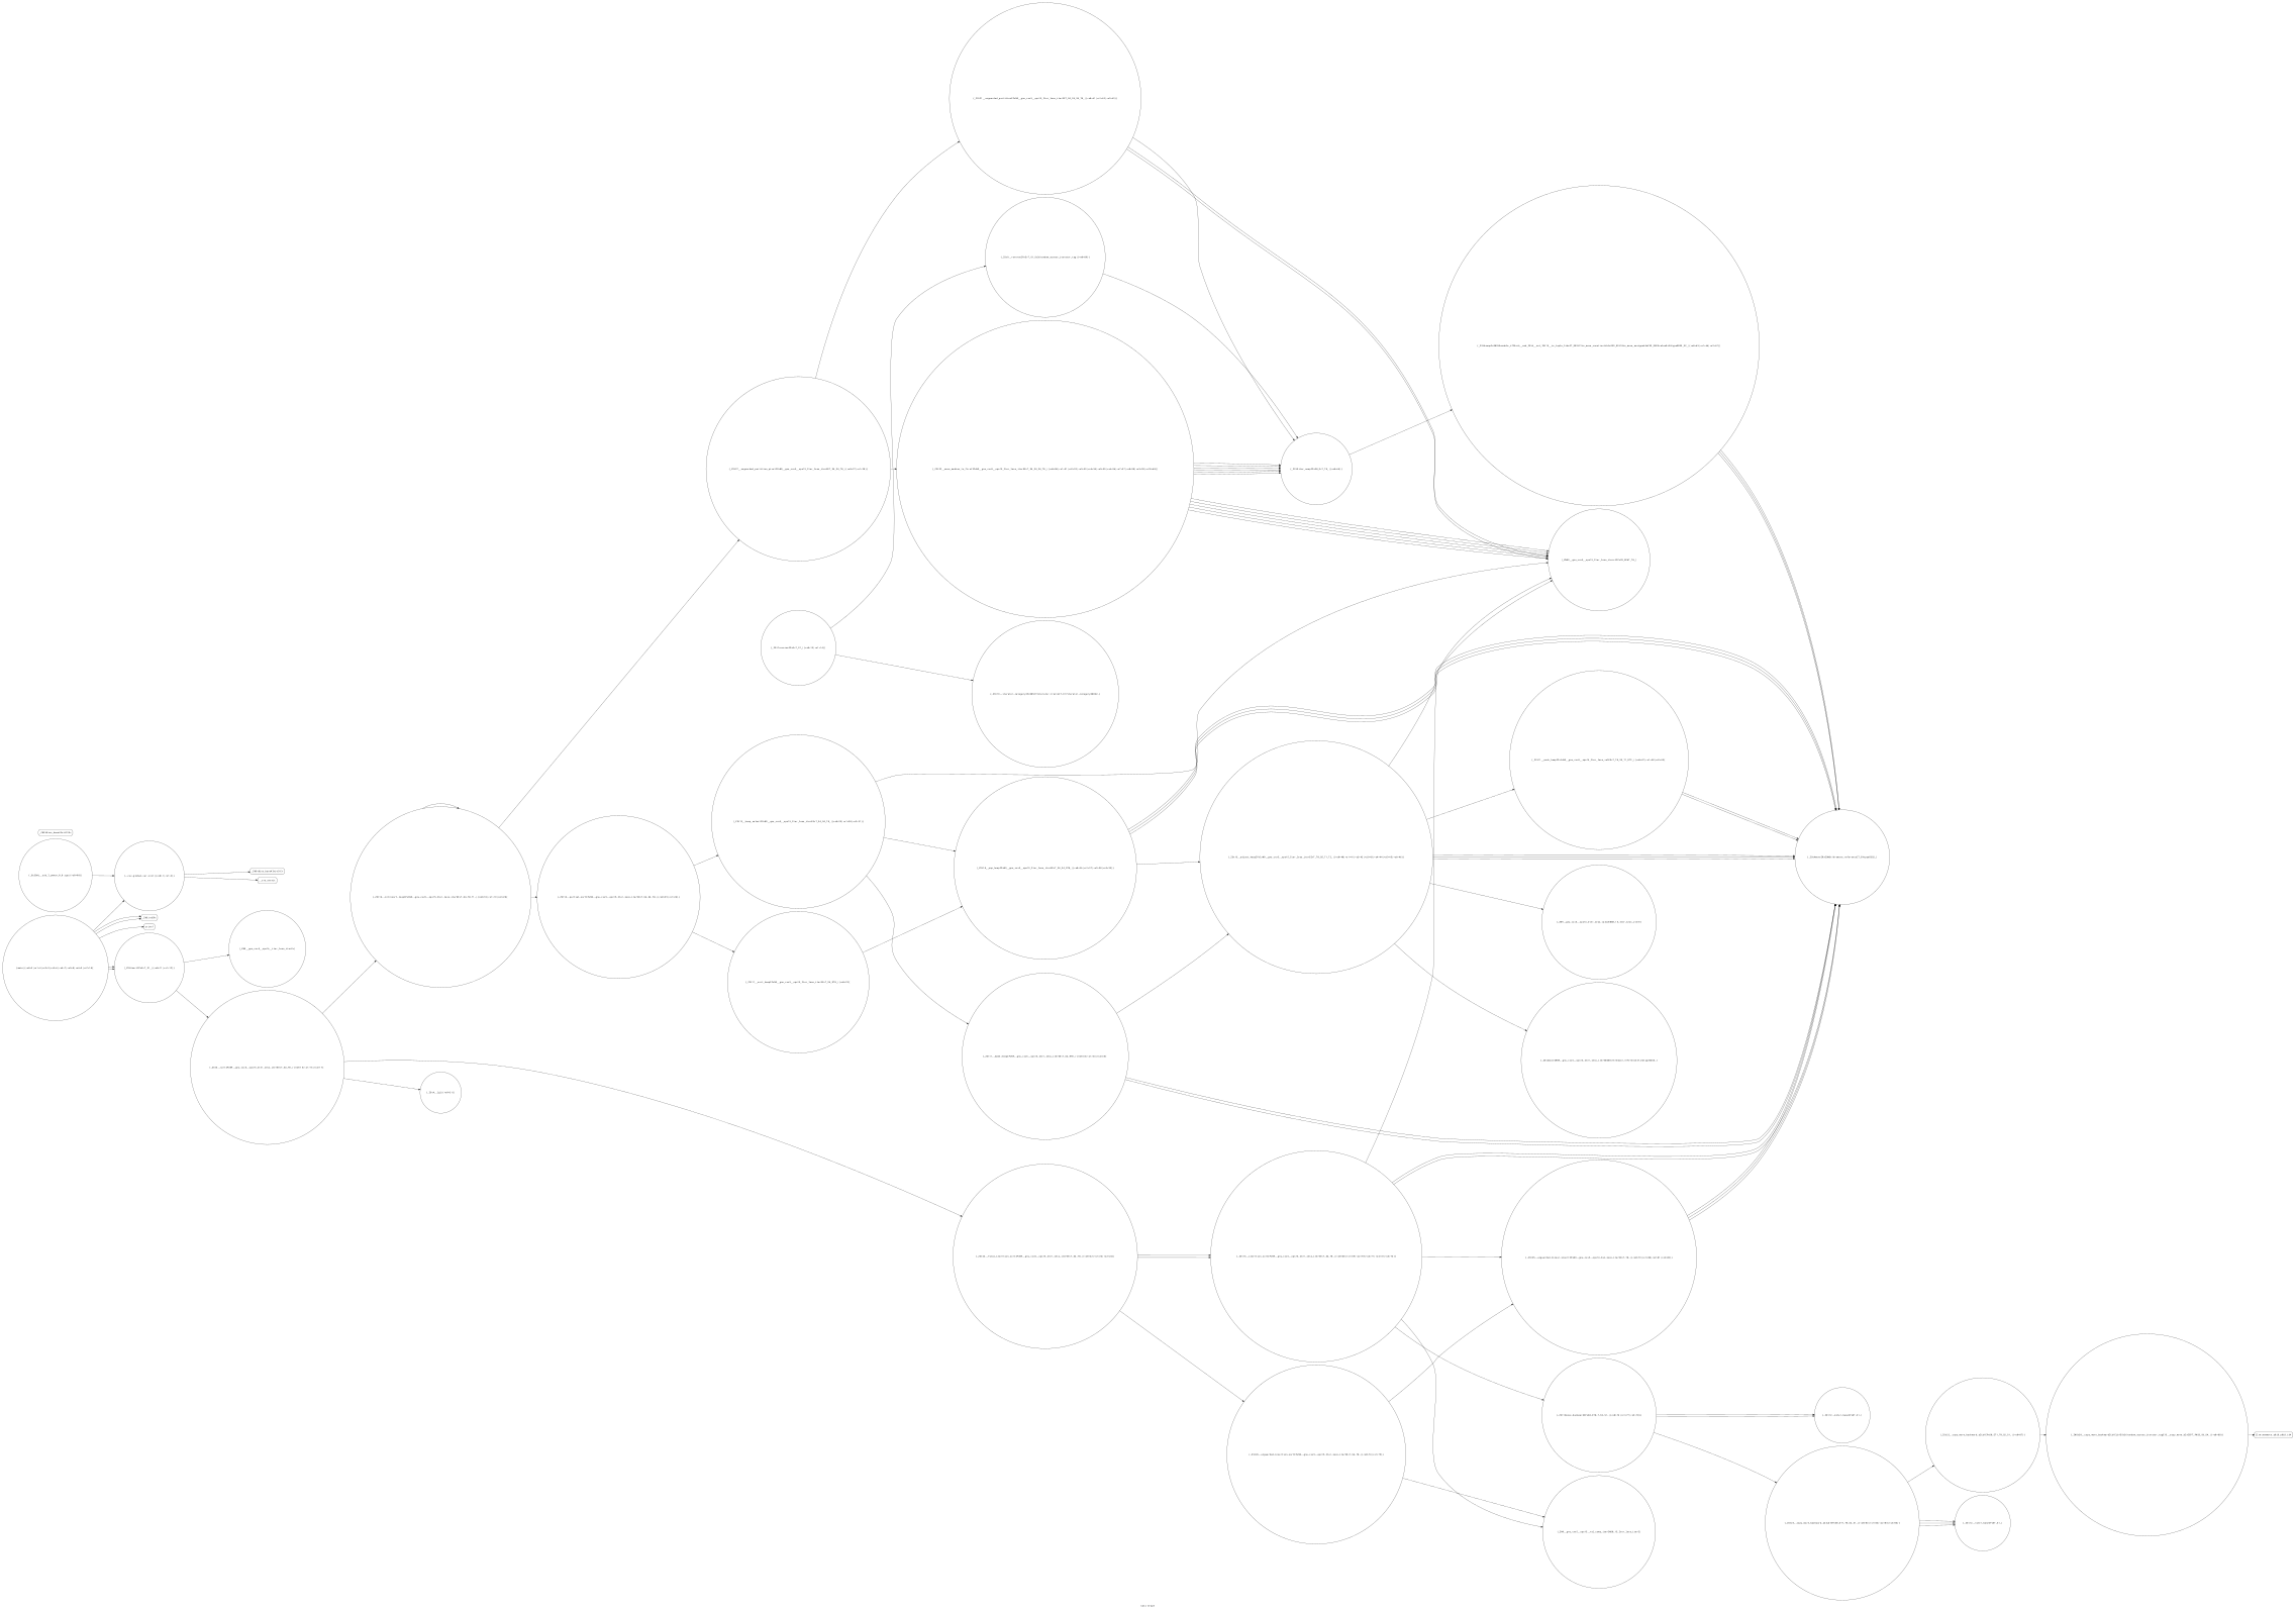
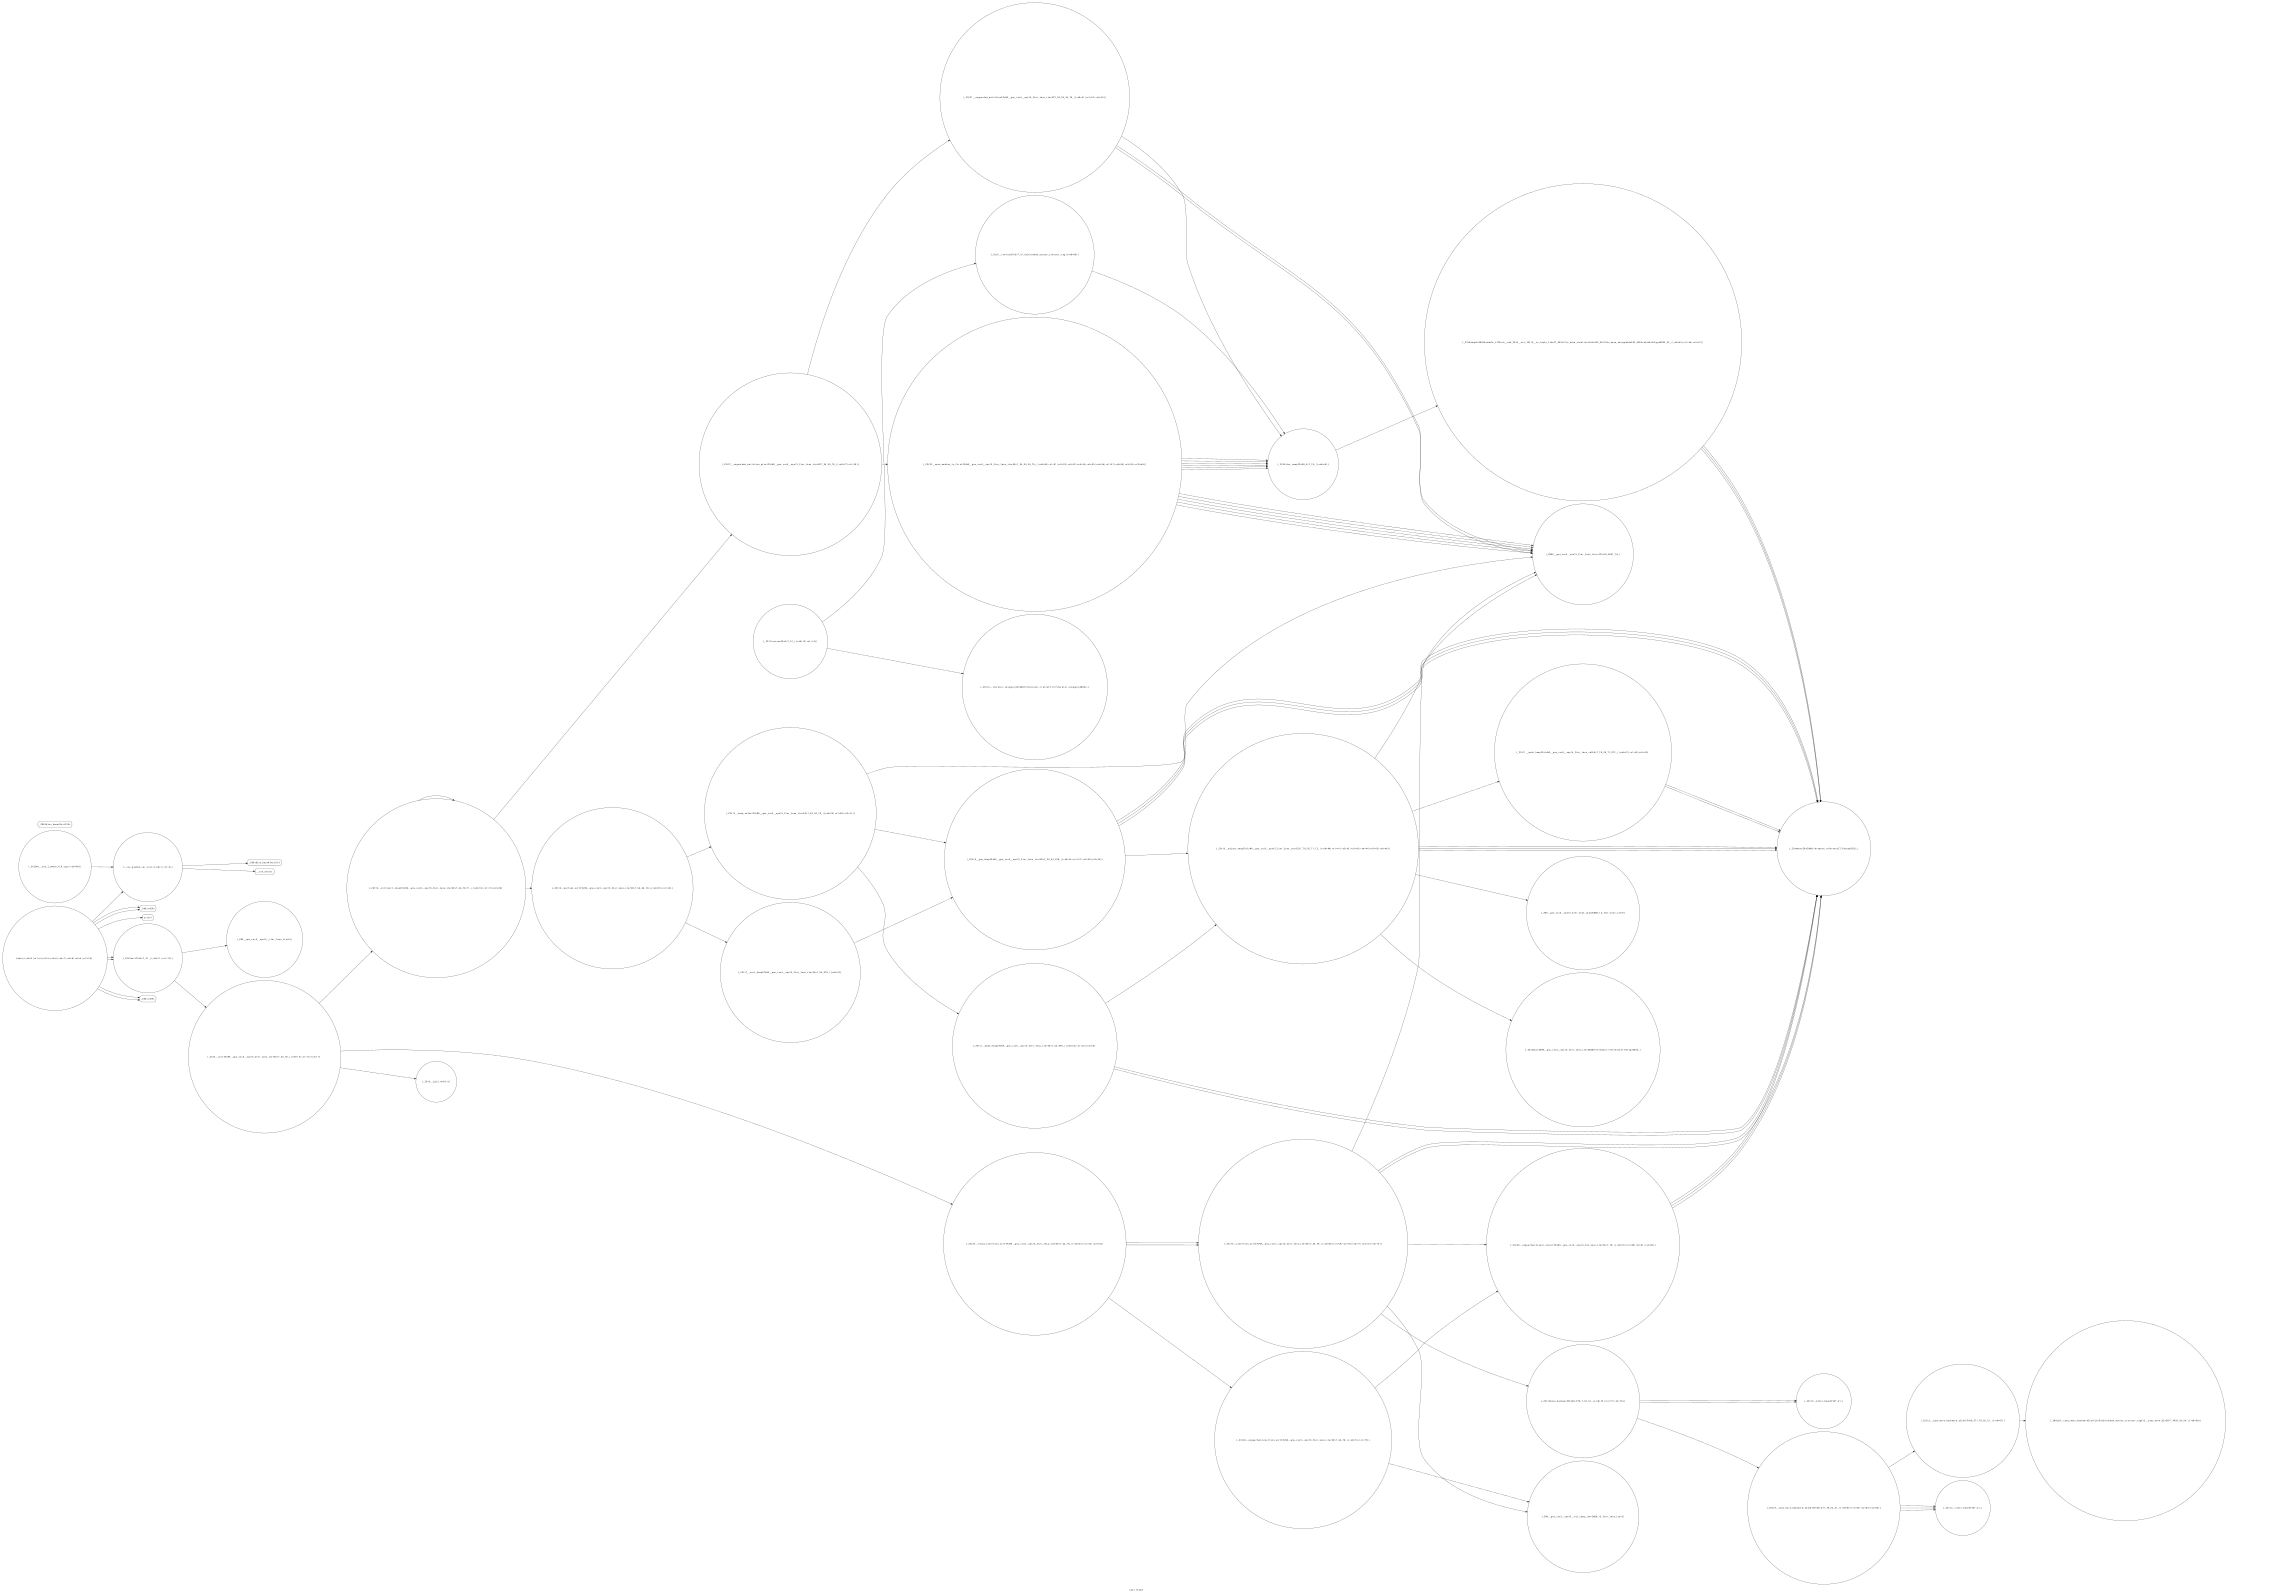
  digraph {
    fontname="Roboto Mono"
    label="Call Graph"
    rankdir=LR
    node [fontname="Roboto Mono" shape=circle]
    edge [color=black fontname="Roboto Mono" tailport=s0]
    n1 [label="{__cxx_global_var_init|{<s0>1|<s1>2}}"]
    n2 [label="{_ZNSt8ios_base4InitC1Ev}" shape=Mrecord]
    n3 [label="{__cxa_atexit}" shape=Mrecord]
    n4 [label="{_ZSt9__reverseIPxEvT_S1_St26random_access_iterator_tag|{<s0>89}}"]
    n5 [label="{_ZSt9iter_swapIPxS0_EvT_T0_|{<s0>64}}"]
    n6 [label="{_ZSt4swapIxENSt9enable_ifIXsr6__and_ISt6__not_ISt15__is_tuple_likeIT_EESt21is_move_constructibleIS3_ESt18is_move_assignableIS3_EEE5valueEvE4typeERS3_SC_|{<s0>65|<s1>66|<s2>67}}"]
    n7 [label="{_ZSt4moveIRxEONSt16remove_referenceIT_E4typeEOS2_}"]
    n8 [label="{_ZSt4sortIPxEvT_S1_|{<s0>11|<s1>12}}"]
    n9 [label="{_ZN9__gnu_cxx5__ops16__iter_less_iterEv}"]
    n10 [label="{_ZSt6__sortIPxN9__gnu_cxx5__ops15_Iter_less_iterEEvT_S4_T0_|{<s0>15|<s1>16|<s2>17}}"]
    n11 [label="{_ZSt22__final_insertion_sortIPxN9__gnu_cxx5__ops15_Iter_less_iterEEvT_S4_T0_|{<s0>22|<s1>23|<s2>24}}"]
    n12 [label="{_ZSt16__introsort_loopIPxlN9__gnu_cxx5__ops15_Iter_less_iterEEvT_S4_T0_T1_|{<s0>18|<s1>19|<s2>20}}"]
    n13 [label="{_ZSt4__lgl|{<s0>21}}"]
    n14 [label="{_ZSt16__insertion_sortIPxN9__gnu_cxx5__ops15_Iter_less_iterEEvT_S4_T0_|{<s0>68|<s1>69|<s2>70|<s3>71|<s4>72|<s5>73}}"]
    n15 [label="{_ZSt26__unguarded_insertion_sortIPxN9__gnu_cxx5__ops15_Iter_less_iterEEvT_S4_T0_|{<s0>74|<s1>75}}"]
    n16 [label="{_ZSt14__partial_sortIPxN9__gnu_cxx5__ops15_Iter_less_iterEEvT_S4_S4_T0_|{<s0>25|<s1>26}}"]
    n17 [label="{_ZSt27__unguarded_partition_pivotIPxN9__gnu_cxx5__ops15_Iter_less_iterEET_S4_S4_T0_|{<s0>27|<s1>28}}"]
    n18 [label="{_ZNK9__gnu_cxx5__ops15_Iter_less_iterclIPxS3_EEbT_T0_}"]
    n19 [label="{_ZSt13move_backwardIPxS0_ET0_T_S2_S1_|{<s0>76|<s1>77|<s2>78}}"]
    n20 [label="{_ZSt25__unguarded_linear_insertIPxN9__gnu_cxx5__ops14_Val_less_iterEEvT_T0_|{<s0>79|<s1>80|<s2>81|<s3>82}}"]
    n21 [label="{_ZN9__gnu_cxx5__ops15__val_comp_iterENS0_15_Iter_less_iterE}"]
    n22 [label="{_ZSt12__miter_baseIPxET_S1_}"]
    n23 [label="{_ZSt23__copy_move_backward_a2ILb1EPxS0_ET1_T0_S2_S1_|{<s0>83|<s1>84|<s2>85|<s3>86}}"]
    n24 [label="{_ZSt10__pop_heapIPxN9__gnu_cxx5__ops15_Iter_less_iterEEvT_S4_S4_RT0_|{<s0>36|<s1>37|<s2>38|<s3>39}}"]
    n25 [label="{_ZSt13__adjust_heapIPxlxN9__gnu_cxx5__ops15_Iter_less_iterEEvT_T0_S5_T1_T2_|{<s0>40|<s1>41|<s2>42|<s3>43|<s4>44|<s5>45|<s6>46}}"]
    n26 [label="{_ZN9__gnu_cxx5__ops14_Iter_less_valC2ENS0_15_Iter_less_iterE}"]
    n27 [label="{_ZSt11__push_heapIPxlxN9__gnu_cxx5__ops14_Iter_less_valEEvT_T0_S5_T1_RT2_|{<s0>47|<s1>48|<s2>49}}"]
    n28 [label="{_ZSt4moveIRN9__gnu_cxx5__ops15_Iter_less_iterEEONSt16remove_referenceIT_E4typeEOS5_}"]
    n29 [label="{_ZSt22__move_median_to_firstIPxN9__gnu_cxx5__ops15_Iter_less_iterEEvT_S4_S4_S4_T0_|{<s0>50|<s1>51|<s2>52|<s3>53|<s4>54|<s5>55|<s6>56|<s7>57|<s8>58|<s9>59|<s10>60}}"]
    n30 [label="{_ZSt22__copy_move_backward_aILb1EPxS0_ET1_T0_S2_S1_|{<s0>87}}"]
    n31 [label="{_ZSt12__niter_baseIPxET_S1_}"]
    n32 [label="{_ZNSt20__copy_move_backwardILb1ELb1ESt26random_access_iterator_tagE13__copy_move_bIxEEPT_PKS3_S6_S4_|{<s0>88}}"]
-   n33 [label="{llvm.memmove.p0i8.p0i8.i64}" shape=Mrecord]
    n34 [label="{main|{<s0>3|<s1>4|<s2>5|<s3>6|<s4>7|<s5>8|<s6>9|<s7>10}}"]
+   n35 [label="{_ZNSirsERi}" shape=Mrecord]
    n36 [label="{_ZNSirsERx}" shape=Mrecord]
    n37 [label="{printf}" shape=Mrecord]
    n38 [label="{_ZSt7reverseIPxEvT_S1_|{<s0>13|<s1>14}}"]
    n39 [label="{_ZSt19__iterator_categoryIPxENSt15iterator_traitsIT_E17iterator_categoryERKS2_}"]
    n40 [label="{_ZSt11__sort_heapIPxN9__gnu_cxx5__ops15_Iter_less_iterEEvT_S4_RT0_|{<s0>32}}"]
    n41 [label="{_ZSt13__heap_selectIPxN9__gnu_cxx5__ops15_Iter_less_iterEEvT_S4_S4_T0_|{<s0>29|<s1>30|<s2>31}}"]
    n42 [label="{_ZSt11__make_heapIPxN9__gnu_cxx5__ops15_Iter_less_iterEEvT_S4_RT0_|{<s0>33|<s1>34|<s2>35}}"]
    n43 [label="{_ZSt21__unguarded_partitionIPxN9__gnu_cxx5__ops15_Iter_less_iterEET_S4_S4_S4_T0_|{<s0>61|<s1>62|<s2>63}}"]
    n44 [label="{_ZNSt8ios_base4InitD1Ev}" shape=Mrecord]
    n45 [label="{_GLOBAL__sub_I_pmnox_0_0.cpp|{<s0>90}}"]
    n1 -> n2
    n1 -> n3 [tailport=s1]
    n4 -> n5
    n5 -> n6
    n6 -> n7
    n6 -> n7 [tailport=s1]
    n6 -> n7 [tailport=s2]
    n8 -> n9
    n8 -> n10 [tailport=s1]
    n10 -> n11 [tailport=s2]
    n10 -> n12 [tailport=s1]
    n10 -> n13
    n11 -> n14
    n11 -> n14 [tailport=s2]
    n11 -> n15 [tailport=s1]
    n12 -> n12 [tailport=s2]
    n12 -> n16
    n12 -> n17 [tailport=s1]
    n14 -> n7 [tailport=s1]
    n14 -> n7 [tailport=s3]
    n14 -> n18
    n14 -> n19 [tailport=s2]
    n14 -> n20 [tailport=s5]
    n14 -> n21 [tailport=s4]
    n15 -> n20 [tailport=s1]
    n15 -> n21
    n16 -> n40 [tailport=s1]
    n16 -> n41
    n17 -> n29
    n17 -> n43 [tailport=s1]
    n19 -> n22
    n19 -> n22 [tailport=s1]
    n19 -> n23 [tailport=s2]
    n20 -> n7
    n20 -> n7 [tailport=s2]
    n20 -> n7 [tailport=s3]
    n23 -> n30 [tailport=s3]
    n23 -> n31
    n23 -> n31 [tailport=s1]
    n23 -> n31 [tailport=s2]
    n24 -> n7
    n24 -> n7 [tailport=s1]
    n24 -> n7 [tailport=s2]
    n24 -> n25 [tailport=s3]
    n25 -> n7 [tailport=s1]
    n25 -> n7 [tailport=s2]
    n25 -> n7 [tailport=s5]
    n25 -> n18
    n25 -> n26 [tailport=s4]
    n25 -> n27 [tailport=s6]
    n25 -> n28 [tailport=s3]
    n27 -> n7 [tailport=s1]
    n27 -> n7 [tailport=s2]
    n29 -> n5 [tailport=s2]
    n29 -> n5 [tailport=s4]
    n29 -> n5 [tailport=s5]
    n29 -> n5 [tailport=s7]
    n29 -> n5 [tailport=s9]
    n29 -> n5 [tailport=s10]
    n29 -> n18
    n29 -> n18 [tailport=s1]
    n29 -> n18 [tailport=s3]
    n29 -> n18 [tailport=s6]
    n29 -> n18 [tailport=s8]
    n30 -> n32
-   n32 -> n33
    n34 -> n1 [tailport=s6]
    n34 -> n8 [tailport=s4]
    n34 -> n8 [tailport=s5]
+   n34 -> n35
+   n34 -> n35 [tailport=s1]
    n34 -> n36 [tailport=s2]
    n34 -> n36 [tailport=s3]
    n34 -> n37 [tailport=s7]
    n38 -> n4 [tailport=s1]
    n38 -> n39
    n40 -> n24
    n41 -> n18 [tailport=s1]
    n41 -> n24 [tailport=s2]
    n41 -> n42
    n42 -> n7
    n42 -> n7 [tailport=s1]
    n42 -> n25 [tailport=s2]
    n43 -> n5 [tailport=s2]
    n43 -> n18
    n43 -> n18 [tailport=s1]
    n45 -> n1
  }
